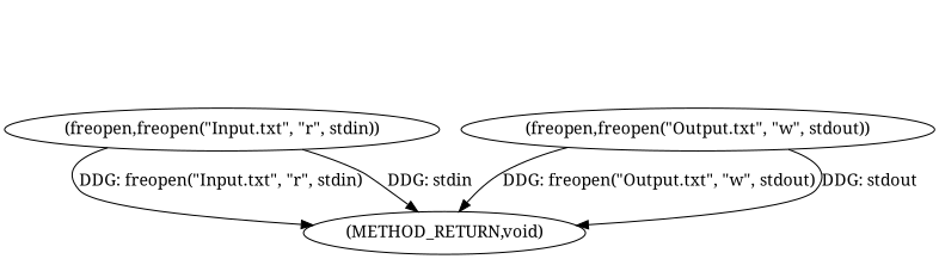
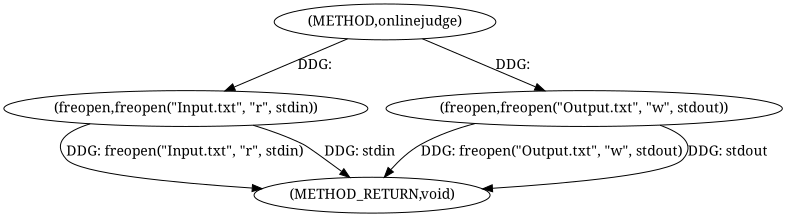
  digraph {
    fontname="Noto Serif"
    node [fontname="Noto Serif"]
    edge [fontname="Noto Serif"]
+   n1 [label="(METHOD,onlinejudge)"]
    n2 [label="(freopen,freopen(\"Input.txt\", \"r\", stdin))"]
    n3 [label="(freopen,freopen(\"Output.txt\", \"w\", stdout))"]
    n4 [label="(METHOD_RETURN,void)"]
+   n1 -> n2 [label="DDG: "]
+   n1 -> n3 [label="DDG: "]
    n2 -> n4 [label="DDG: freopen(\"Input.txt\", \"r\", stdin)"]
    n2 -> n4 [label="DDG: stdin"]
    n3 -> n4 [label="DDG: freopen(\"Output.txt\", \"w\", stdout)"]
    n3 -> n4 [label="DDG: stdout"]
  }
